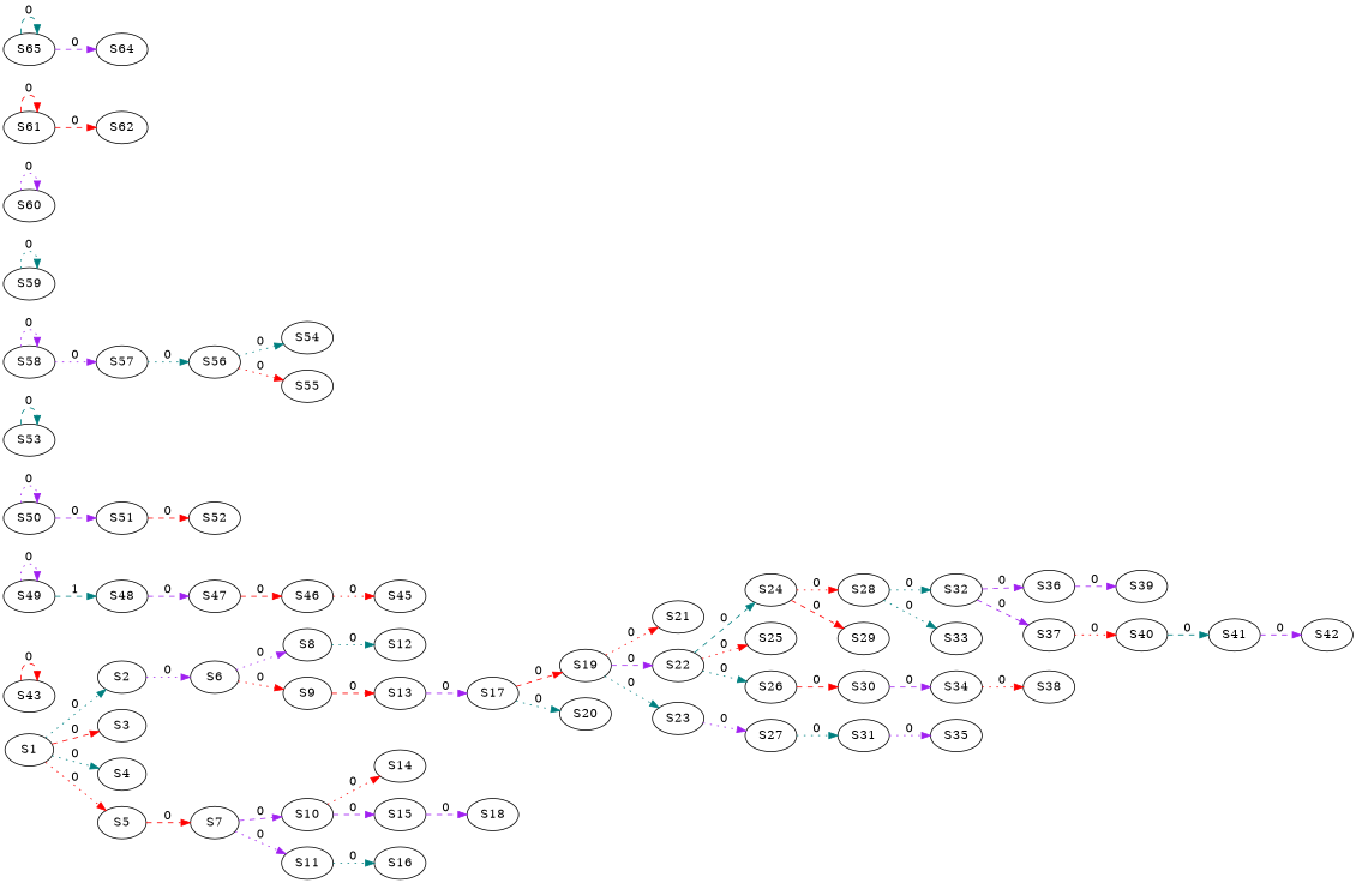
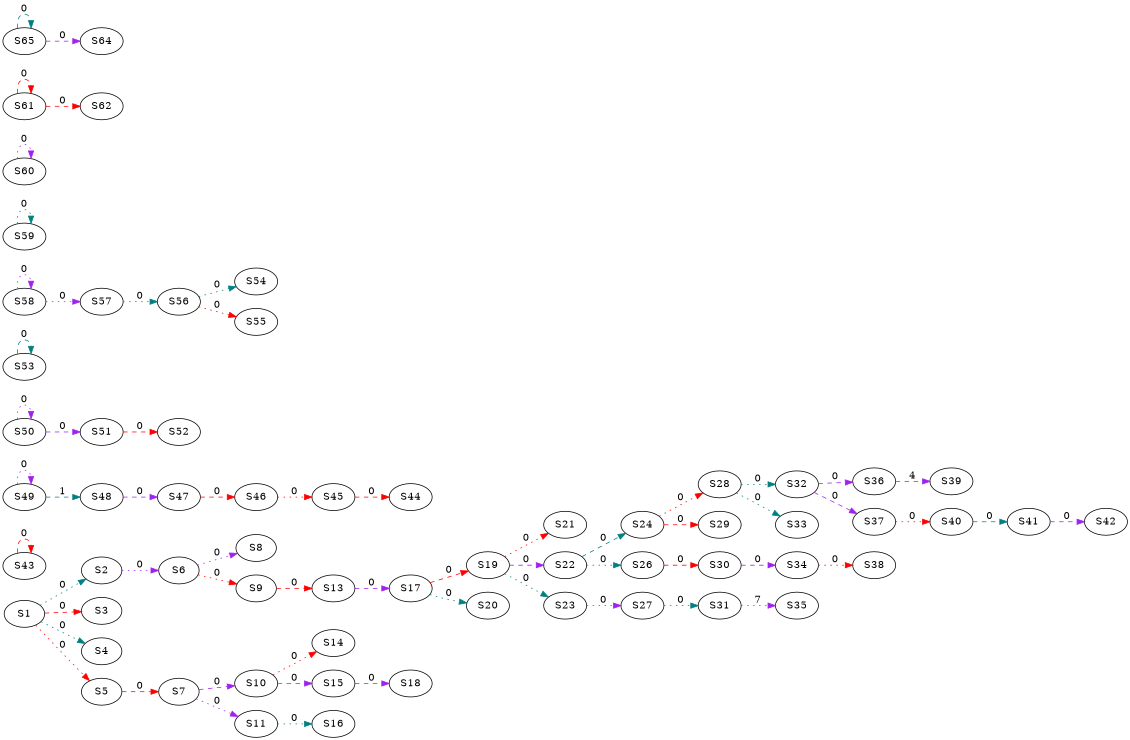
  strict digraph {
    rankdir=LR
    edge [color=purple style=dotted]
    S1
    S2
    S3
    S4
    S5
    S6
    S7
    S8
    S9
    S10
    S11
-   S12
    S13
    S14
    S15
    S16
    S17
    S18
    S19
    S20
    S21
    S22
    S23
    S24
-   S25
    S26
    S27
    S28
    S29
    S30
    S31
    S32
    S33
    S34
    S35
    S36
    S37
    S38
    S39
    S40
    S41
    S42
    S43
    S45
+   S44
    S46
    S47
    S48
    S49
    S50
    S51
    S52
    S53
    S56
    S54
    S55
    S57
    S58
    S59
    S60
    S61
    S62
    S65
    S64
    S1 -> S2 [color=teal label=0]
    S1 -> S3 [color=red label=0 style=dashed]
    S1 -> S4 [color=teal label=0]
    S1 -> S5 [color=red label=0]
    S2 -> S6 [label=0]
    S5 -> S7 [color=red label=0 style=dashed]
    S6 -> S8 [label=0]
    S6 -> S9 [color=red label=0]
    S7 -> S10 [label=0 style=dashed]
    S7 -> S11 [label=0]
-   S8 -> S12 [color=teal label=0]
    S9 -> S13 [color=red label=0 style=dashed]
    S10 -> S14 [color=red label=0]
    S10 -> S15 [label=0 style=dashed]
    S11 -> S16 [color=teal label=0]
    S13 -> S17 [label=0 style=dashed]
    S15 -> S18 [label=0 style=dashed]
    S17 -> S19 [color=red label=0 style=dashed]
    S17 -> S20 [color=teal label=0]
    S19 -> S21 [color=red label=0]
    S19 -> S22 [label=0 style=dashed]
    S19 -> S23 [color=teal label=0]
    S22 -> S24 [color=teal label=0 style=dashed]
-   S22 -> S25 [color=red label=0]
    S22 -> S26 [color=teal label=0]
    S23 -> S27 [label=0]
    S24 -> S28 [color=red label=0]
    S24 -> S29 [color=red label=0 style=dashed]
    S26 -> S30 [color=red label=0 style=dashed]
    S27 -> S31 [color=teal label=0]
    S28 -> S32 [color=teal label=0]
    S28 -> S33 [color=teal label=0]
    S30 -> S34 [label=0 style=dashed]
-   S31 -> S35 [label=0]
+   S31 -> S35 [label=7]
    S32 -> S36 [label=0 style=dashed]
    S32 -> S37 [label=0 style=dashed]
    S34 -> S38 [color=red label=0]
-   S36 -> S39 [label=0 style=dashed]
+   S36 -> S39 [label=4 style=dashed]
    S37 -> S40 [color=red label=0]
    S40 -> S41 [color=teal label=0 style=dashed]
    S41 -> S42 [label=0 style=dashed]
    S43 -> S43 [color=red label=0 style=dashed]
+   S45 -> S44 [color=red label=0 style=dashed]
    S46 -> S45 [color=red label=0]
    S47 -> S46 [color=red label=0 style=dashed]
    S48 -> S47 [label=0 style=dashed]
    S49 -> S48 [color=teal label=1 style=dashed]
    S49 -> S49 [label=0]
    S50 -> S50 [label=0]
    S50 -> S51 [label=0 style=dashed]
    S51 -> S52 [color=red label=0 style=dashed]
    S53 -> S53 [color=teal label=0 style=dashed]
    S56 -> S54 [color=teal label=0]
    S56 -> S55 [color=red label=0]
    S57 -> S56 [color=teal label=0]
    S58 -> S57 [label=0]
    S58 -> S58 [label=0]
    S59 -> S59 [color=teal label=0]
    S60 -> S60 [label=0]
    S61 -> S61 [color=red label=0 style=dashed]
    S61 -> S62 [color=red label=0 style=dashed]
    S65 -> S65 [color=teal label=0 style=dashed]
    S65 -> S64 [label=0 style=dashed]
  }
